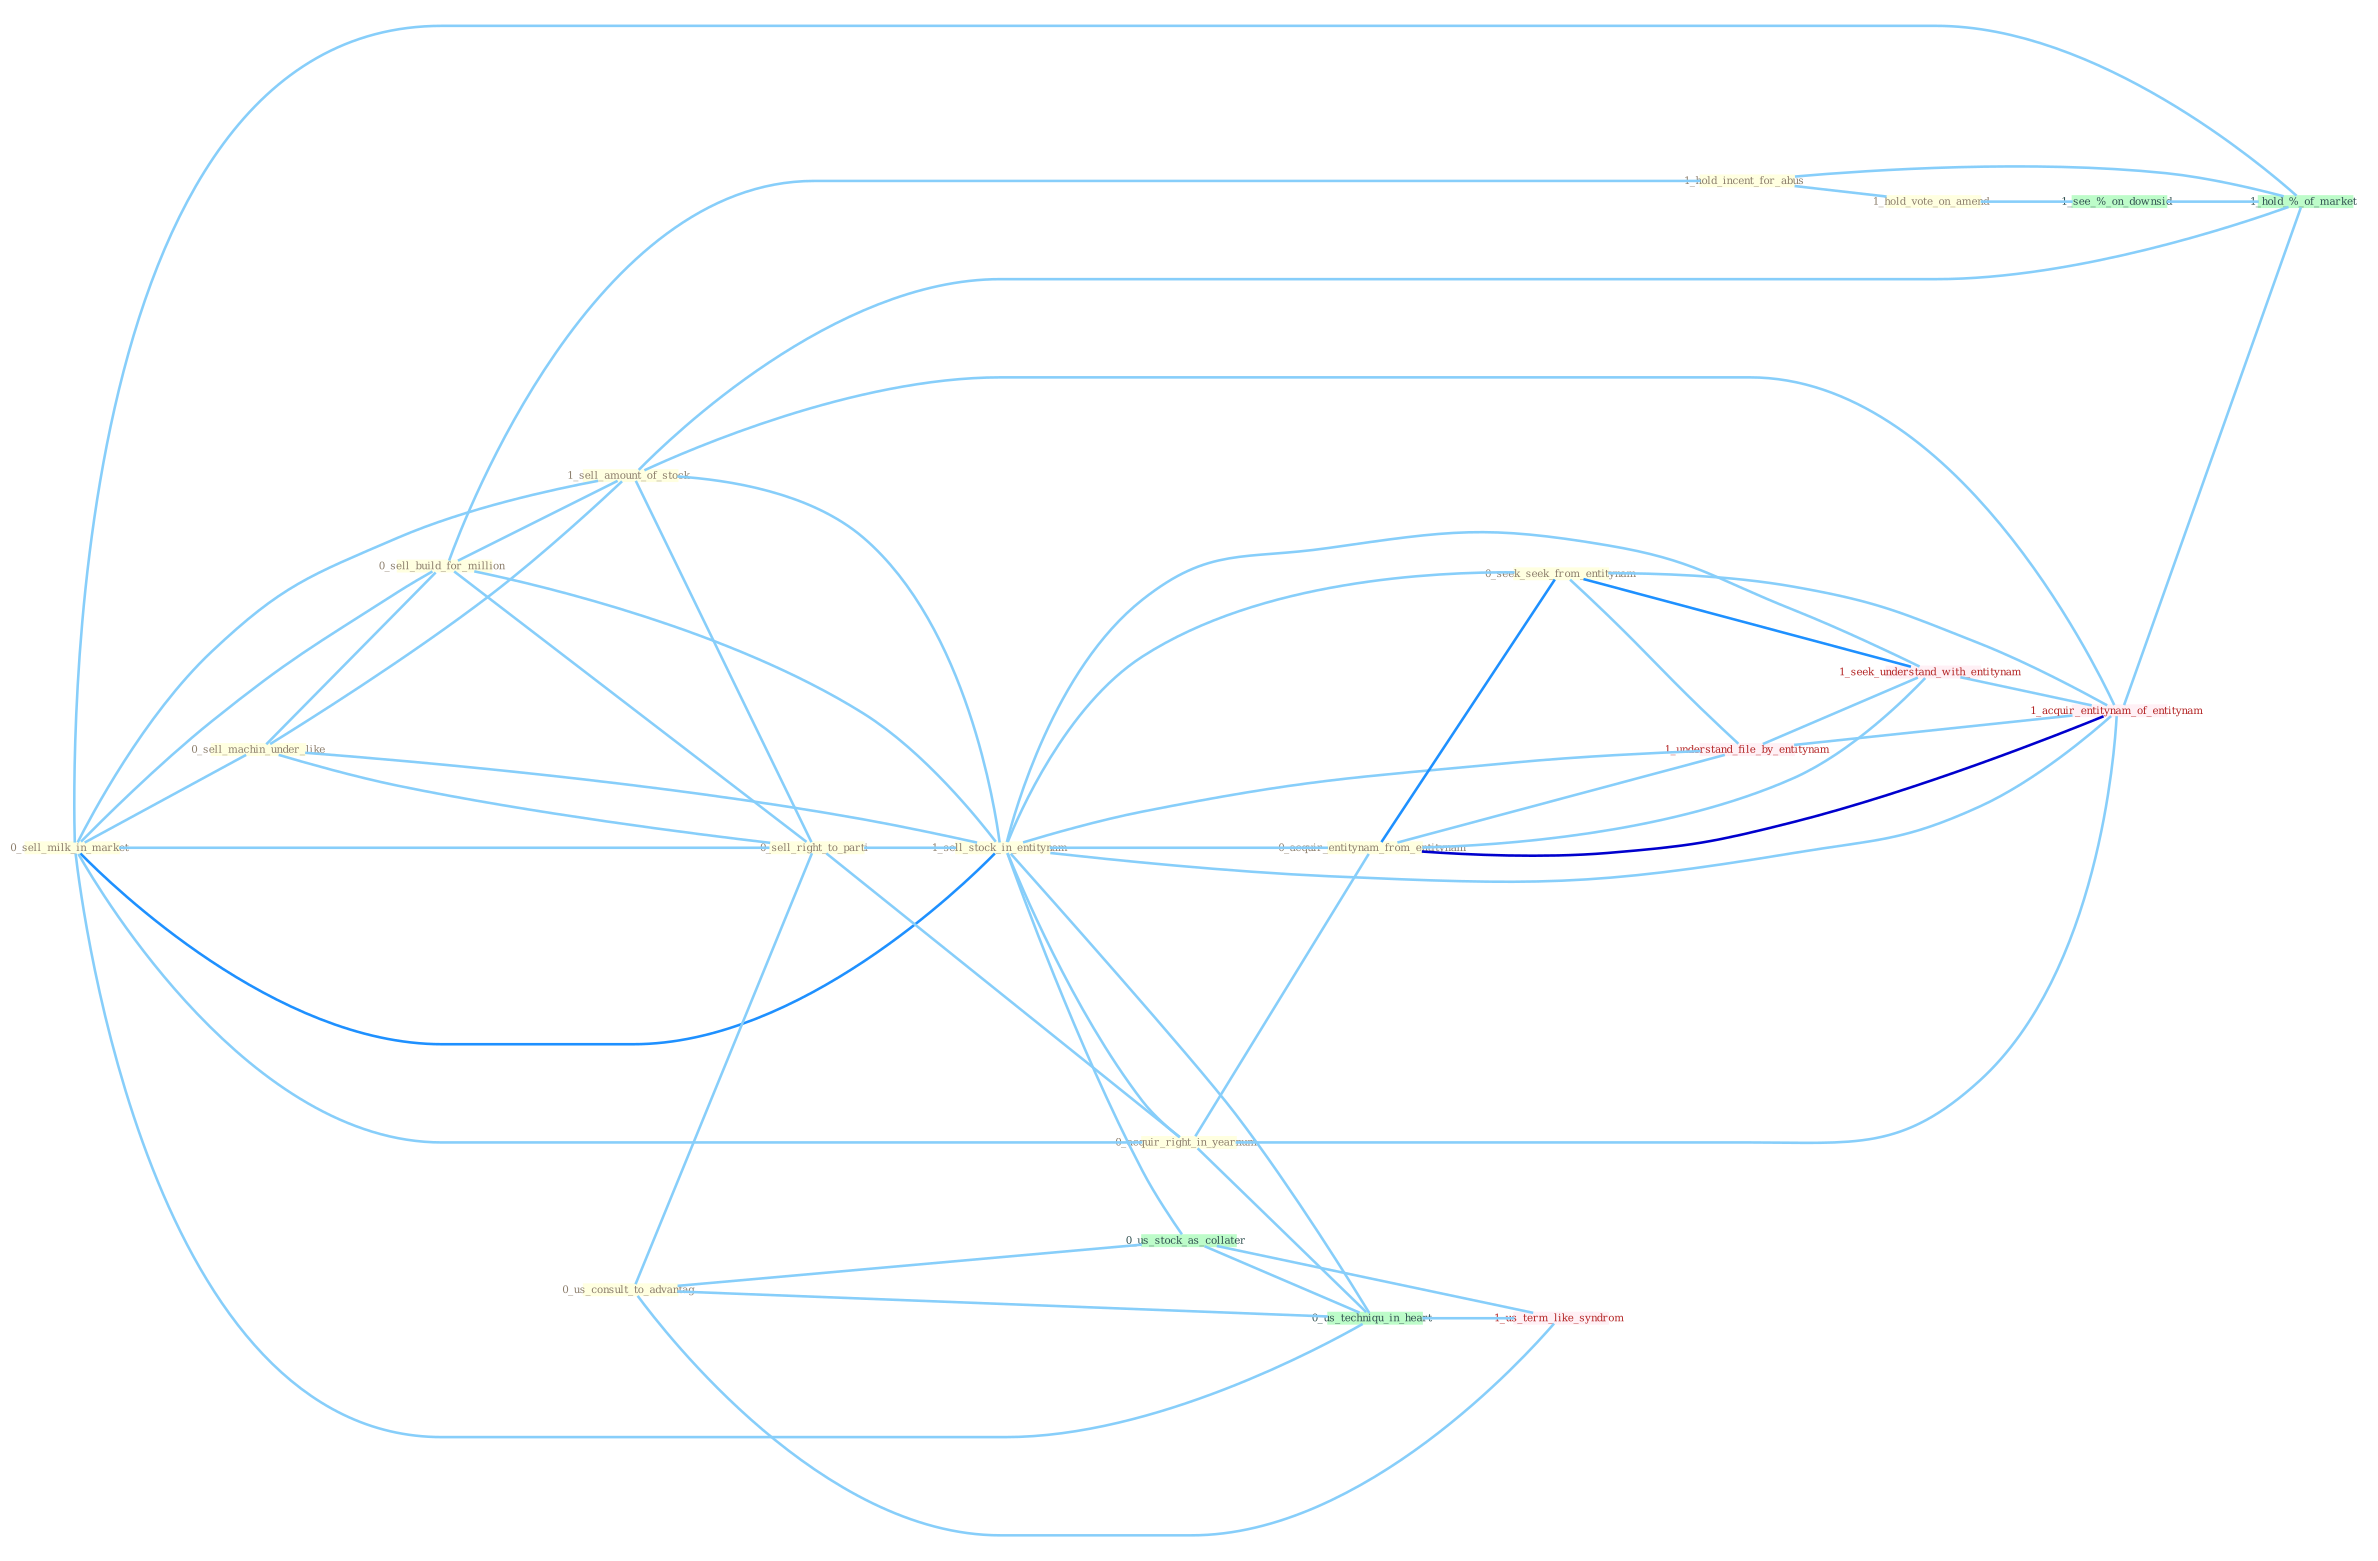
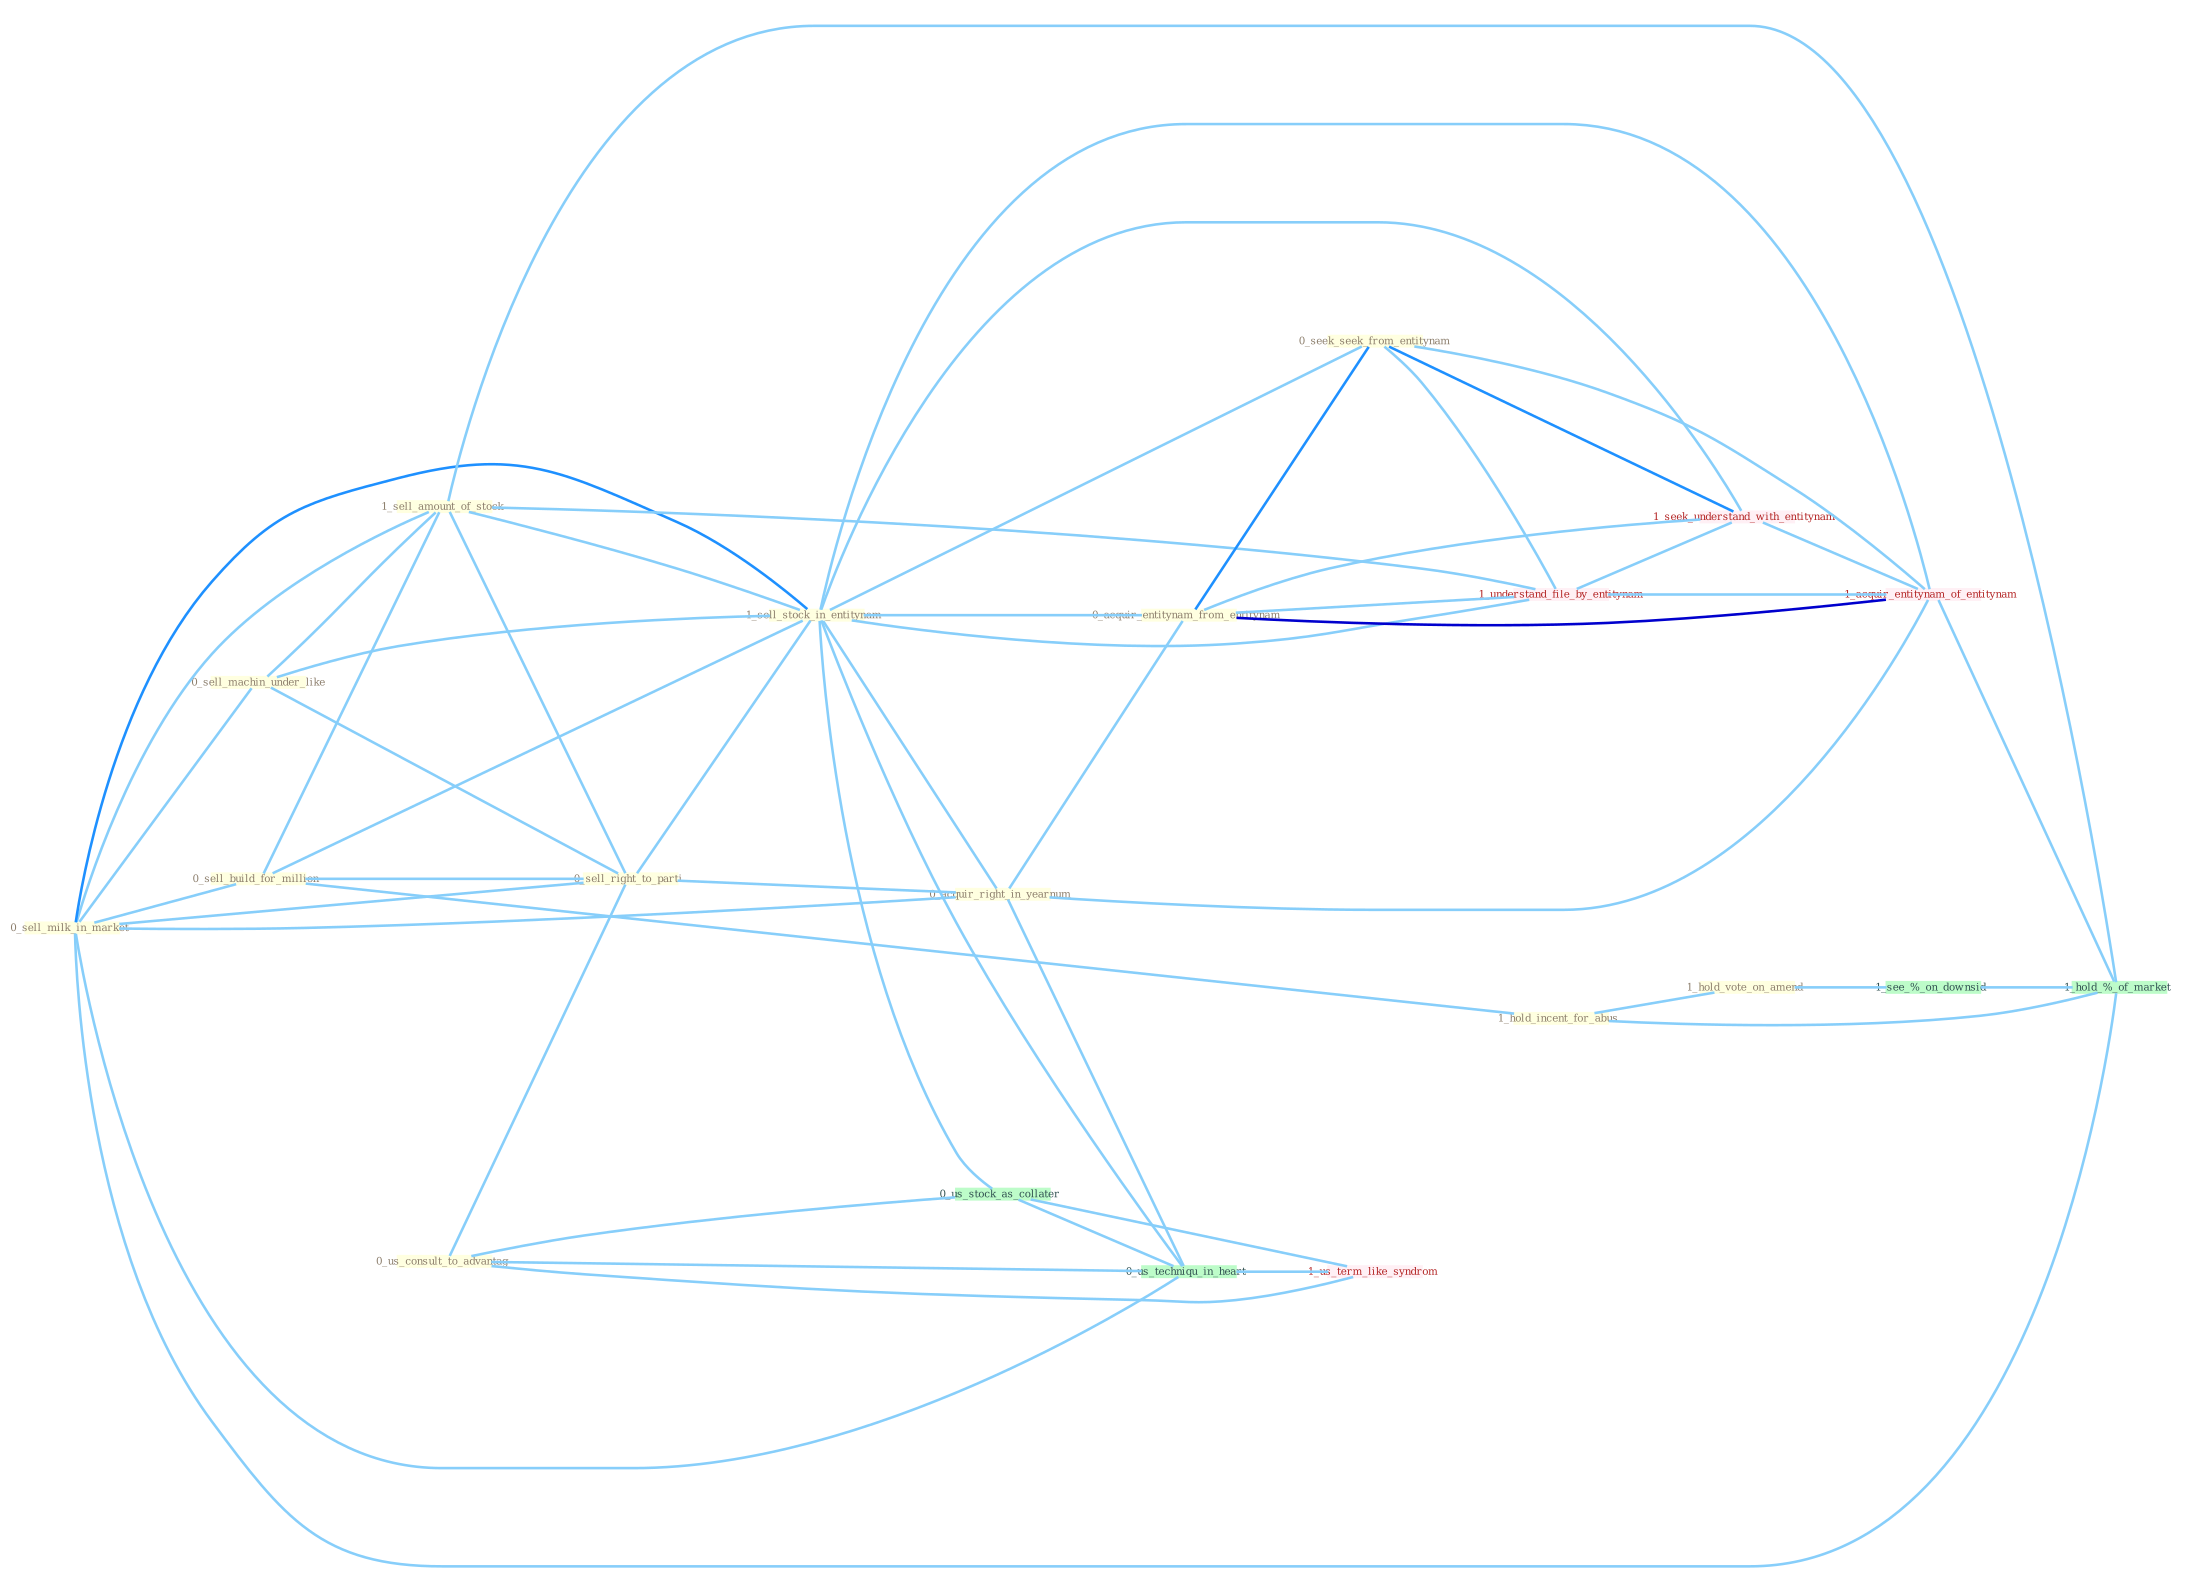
  graph {
    rankdir=LR
    node [color="#ffffe0" fixedsize=true fontcolor="#8b7d6b" fontsize=4 shape=polygon style=filled]
    edge [color="#87cefa" w=1]
    "0_sell_milk_in_market " [height=.06 width=.5]
    n2 [height=.06 label="0_sell_machin_under_like" width=.5]
    "0_us_consult_to_advantag " [height=.06 width=.5]
    "0_sell_build_for_million " [height=.06 width=.5]
    "1_sell_amount_of_stock " [height=.06 width=.5]
    "0_sell_right_to_parti " [height=.06 width=.5]
    "1_hold_incent_for_abus " [height=.06 width=.5]
    "1_sell_stock_in_entitynam " [height=.06 width=.5]
    "0_acquir_right_in_yearnum " [height=.06 width=.5]
    "0_acquir_entitynam_from_entitynam " [height=.06 width=.5]
    n11 [height=.06 label="0_seek_seek_from_entitynam" width=.5]
    "1_hold_vote_on_amend " [height=.06 width=.5]
    n13 [color="#fff0f5" fontcolor="#b22222" height=.06 label="1_understand_file_by_entitynam" width=.5]
    "1_seek_understand_with_entitynam " [color="#fff0f5" fontcolor="#b22222" height=.06 width=.5]
    "1_acquir_entitynam_of_entitynam " [color="#fff0f5" fontcolor="#b22222" height=.06 width=.5]
    "1_us_term_like_syndrom " [color="#fff0f5" fontcolor="#b22222" height=.06 width=.5]
    "0_us_techniqu_in_heart " [color="#BDFCC9" fontcolor="#2f4f4f" height=.06 width=.5]
    "1_hold_%_of_market " [color="#BDFCC9" fontcolor="#2f4f4f" height=.06 width=.5]
    "0_us_stock_as_collater " [color="#BDFCC9" fontcolor="#2f4f4f" height=.06 width=.5]
    "1_see_%_on_downsid " [color="#BDFCC9" fontcolor="#2f4f4f" height=.06 width=.5]
    subgraph sub_1 {
      "0_sell_milk_in_market "
      n2
      "0_us_consult_to_advantag "
      "0_sell_build_for_million "
      "1_sell_amount_of_stock "
      "0_sell_right_to_parti "
      "1_hold_incent_for_abus "
      "1_sell_stock_in_entitynam "
      "0_acquir_right_in_yearnum "
      "0_acquir_entitynam_from_entitynam "
      n11
      "1_hold_vote_on_amend "
    }
    subgraph sub_2 {
      n13
      "1_seek_understand_with_entitynam "
      "1_acquir_entitynam_of_entitynam "
      "1_us_term_like_syndrom "
    }
    "0_sell_milk_in_market " -- n2
    "0_sell_milk_in_market " -- "0_sell_build_for_million "
    "0_sell_milk_in_market " -- "1_sell_amount_of_stock "
    "0_sell_milk_in_market " -- "0_sell_right_to_parti "
    "0_sell_milk_in_market " -- "1_sell_stock_in_entitynam " [color="#1e90ff" w=2]
    "0_sell_milk_in_market " -- "0_acquir_right_in_yearnum "
    "0_sell_milk_in_market " -- "0_us_techniqu_in_heart "
    "0_sell_milk_in_market " -- "1_hold_%_of_market "
-   n2 -- "0_sell_build_for_million "
    n2 -- "1_sell_amount_of_stock "
    n2 -- "0_sell_right_to_parti "
    n2 -- "1_sell_stock_in_entitynam "
    "0_us_consult_to_advantag " -- "0_sell_right_to_parti "
    "0_us_consult_to_advantag " -- "1_us_term_like_syndrom "
    "0_us_consult_to_advantag " -- "0_us_techniqu_in_heart "
    "0_us_consult_to_advantag " -- "0_us_stock_as_collater "
    "0_sell_build_for_million " -- "1_sell_amount_of_stock "
    "0_sell_build_for_million " -- "0_sell_right_to_parti "
    "0_sell_build_for_million " -- "1_hold_incent_for_abus "
    "0_sell_build_for_million " -- "1_sell_stock_in_entitynam "
    "1_sell_amount_of_stock " -- "0_sell_right_to_parti "
    "1_sell_amount_of_stock " -- "1_sell_stock_in_entitynam "
-   "1_sell_amount_of_stock " -- "1_acquir_entitynam_of_entitynam "
+   "1_sell_amount_of_stock " -- n13
    "1_sell_amount_of_stock " -- "1_hold_%_of_market "
    "0_sell_right_to_parti " -- "1_sell_stock_in_entitynam "
    "0_sell_right_to_parti " -- "0_acquir_right_in_yearnum "
    "1_hold_incent_for_abus " -- "1_hold_vote_on_amend "
    "1_hold_incent_for_abus " -- "1_hold_%_of_market "
    "1_sell_stock_in_entitynam " -- "0_acquir_right_in_yearnum "
    "1_sell_stock_in_entitynam " -- "0_acquir_entitynam_from_entitynam "
    "1_sell_stock_in_entitynam " -- n11
    "1_sell_stock_in_entitynam " -- n13
    "1_sell_stock_in_entitynam " -- "1_seek_understand_with_entitynam "
    "1_sell_stock_in_entitynam " -- "1_acquir_entitynam_of_entitynam "
    "1_sell_stock_in_entitynam " -- "0_us_techniqu_in_heart "
    "1_sell_stock_in_entitynam " -- "0_us_stock_as_collater "
    "0_acquir_right_in_yearnum " -- "0_acquir_entitynam_from_entitynam "
    "0_acquir_right_in_yearnum " -- "1_acquir_entitynam_of_entitynam "
    "0_acquir_right_in_yearnum " -- "0_us_techniqu_in_heart "
    "0_acquir_entitynam_from_entitynam " -- n11 [color="#1e90ff" w=2]
    "0_acquir_entitynam_from_entitynam " -- n13
    "0_acquir_entitynam_from_entitynam " -- "1_seek_understand_with_entitynam "
    "0_acquir_entitynam_from_entitynam " -- "1_acquir_entitynam_of_entitynam " [color="#0000cd" w=3]
    n11 -- n13
    n11 -- "1_seek_understand_with_entitynam " [color="#1e90ff" w=2]
    n11 -- "1_acquir_entitynam_of_entitynam "
    "1_hold_vote_on_amend " -- "1_see_%_on_downsid "
    n13 -- "1_seek_understand_with_entitynam "
    n13 -- "1_acquir_entitynam_of_entitynam "
    "1_seek_understand_with_entitynam " -- "1_acquir_entitynam_of_entitynam "
    "1_acquir_entitynam_of_entitynam " -- "1_hold_%_of_market "
    "0_us_techniqu_in_heart " -- "1_us_term_like_syndrom "
    "0_us_stock_as_collater " -- "1_us_term_like_syndrom "
    "0_us_stock_as_collater " -- "0_us_techniqu_in_heart "
    "1_see_%_on_downsid " -- "1_hold_%_of_market "
  }
